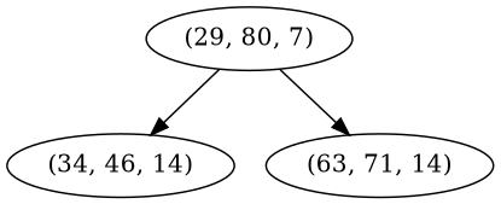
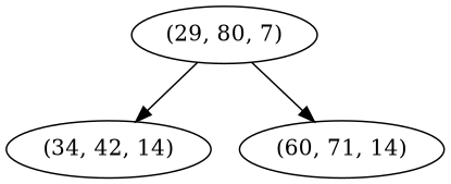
  digraph {
    n1 [label="(29, 80, 7)"]
-   "(34, 42, 14)" [label="(34, 46, 14)"]
-   "(63, 71, 14)"
+   "(34, 42, 14)"
+   "(63, 71, 14)" [label="(60, 71, 14)"]
    n1 -> "(34, 42, 14)"
    n1 -> "(63, 71, 14)"
  }
